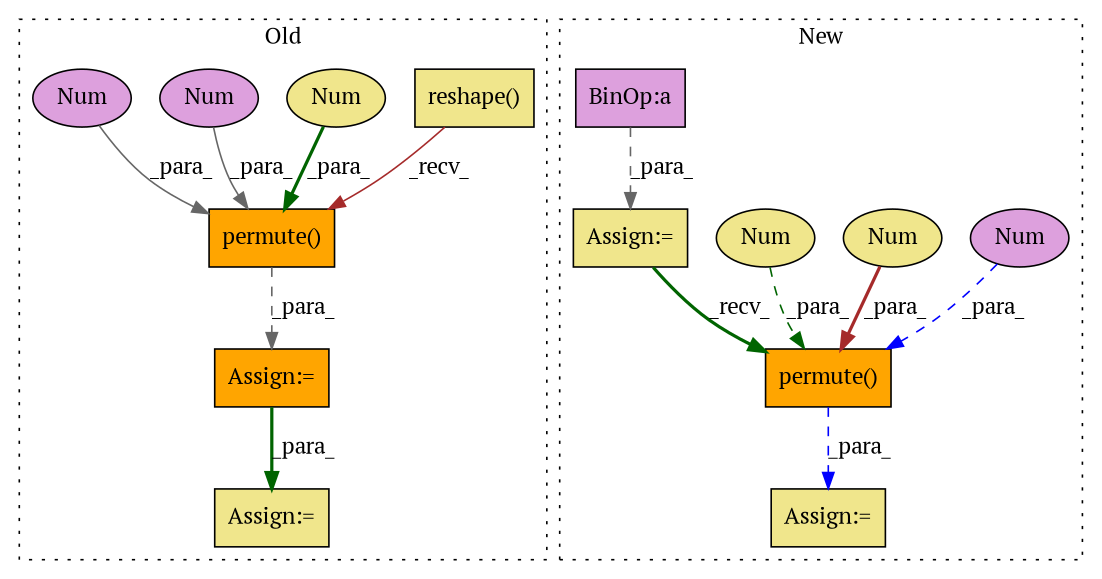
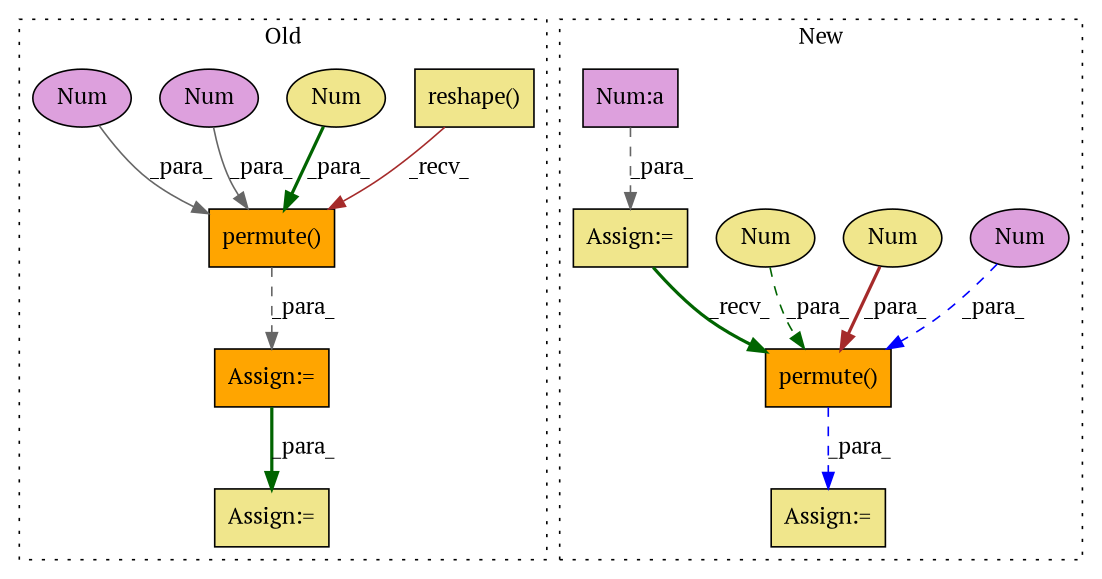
  digraph {
    fontname="PT Serif"
    node [a=76 l=1 shape=box style=filled fillcolor=khaki fontname="PT Serif"]
    edge [color=darkgreen style=dashed fontname="PT Serif"]
    n1 [a=75 l="19,1" label="reshape()" s="5344,5373"]
    n2 [a=68 l=3 label="Assign:=" s=5341 fillcolor=orange]
    n3 [a=75 l="39,1" label="permute()" s="5344,5393" fillcolor=orange]
    n4 [label=Num s=5386 shape=ellipse]
    n5 [label=Num s=5392 shape=ellipse fillcolor=plum]
    n6 [label=Num s=5383 shape=ellipse fillcolor=plum]
    n7 [a=68 l=3 label="Assign:=" s=5738]
    n8 [a=75 l="34,1" label="permute()" s="5853,5897" fillcolor=orange]
    n9 [label=Num s=5896 shape=ellipse fillcolor=plum]
    n10 [label=Num s=5887 shape=ellipse]
    n11 [label=Num s=5893 shape=ellipse]
    n12 [a=68 l=3 label="Assign:=" s=5850]
    n13 [a=68 l=3 label="Assign:=" s=5814]
-   n14 [a=82 l=3 label="BinOp:a" s=5823 fillcolor=plum]
+   n14 [a=82 l=3 label="Num:a" s=5823 fillcolor=plum]
    subgraph cluster_1 {
      label=Old
      style=dotted
      n1
      n2
      n3
      n4
      n5
      n6
      n7
    }
    subgraph cluster_2 {
      label=New
      style=dotted
      n8
      n9
      n10
      n11
      n12
      n13
      n14
    }
    n1 -> n3 [label=_recv_ color=brown style=solid]
    n2 -> n7 [label=_para_ style=bold]
    n3 -> n2 [label=_para_ color=gray40]
    n4 -> n3 [label=_para_ style=bold]
    n5 -> n3 [label=_para_ color=gray40 style=solid]
    n6 -> n3 [label=_para_ color=gray40 style=solid]
    n8 -> n12 [label=_para_ color=blue]
    n9 -> n8 [label=_para_ color=blue]
    n10 -> n8 [label=_para_ color=brown style=bold]
    n11 -> n8 [label=_para_]
    n13 -> n8 [label=_recv_ style=bold]
    n14 -> n13 [label=_para_ color=gray40]
  }
